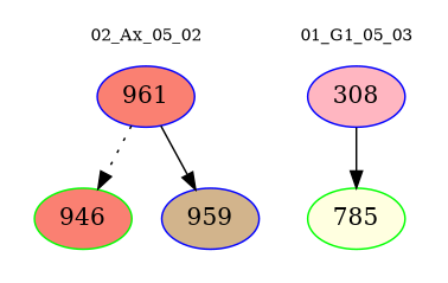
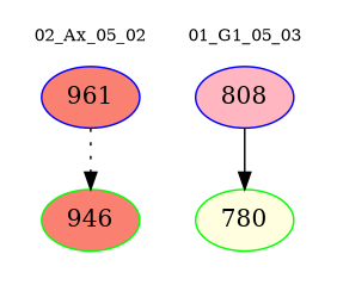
  digraph {
    node [color=blue fillcolor=salmon style=filled]
    edge [color=black style=solid]
    n1 [label=961]
    n2 [color=green label=946]
-   n3 [fillcolor=tan label=959]
-   n4 [fillcolor=lightpink label=308]
-   n5 [color=green fillcolor=lightyellow label=785]
+   n4 [fillcolor=lightpink label=808]
+   n5 [color=green fillcolor=lightyellow label=780]
    subgraph cluster_1 {
      color=white
      fontsize=10
      label="02_Ax_05_02"
      n1
      n2
-     n3
    }
    subgraph cluster_2 {
      color=white
      fontsize=10
      label="01_G1_05_03"
      n4
      n5
    }
    n1 -> n2 [style=dotted]
-   n1 -> n3
    n4 -> n5
  }
